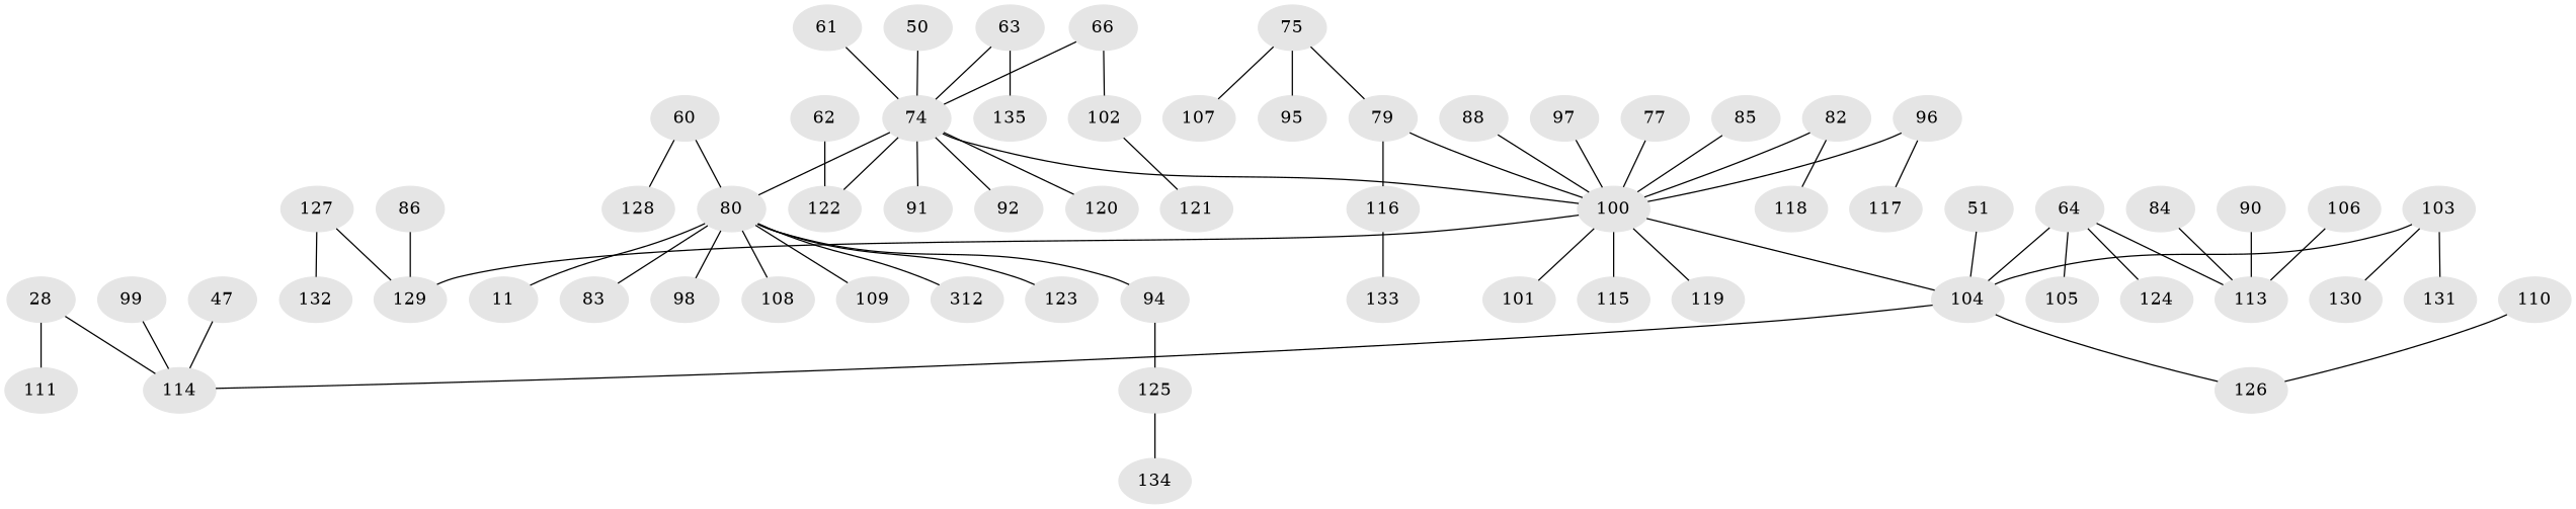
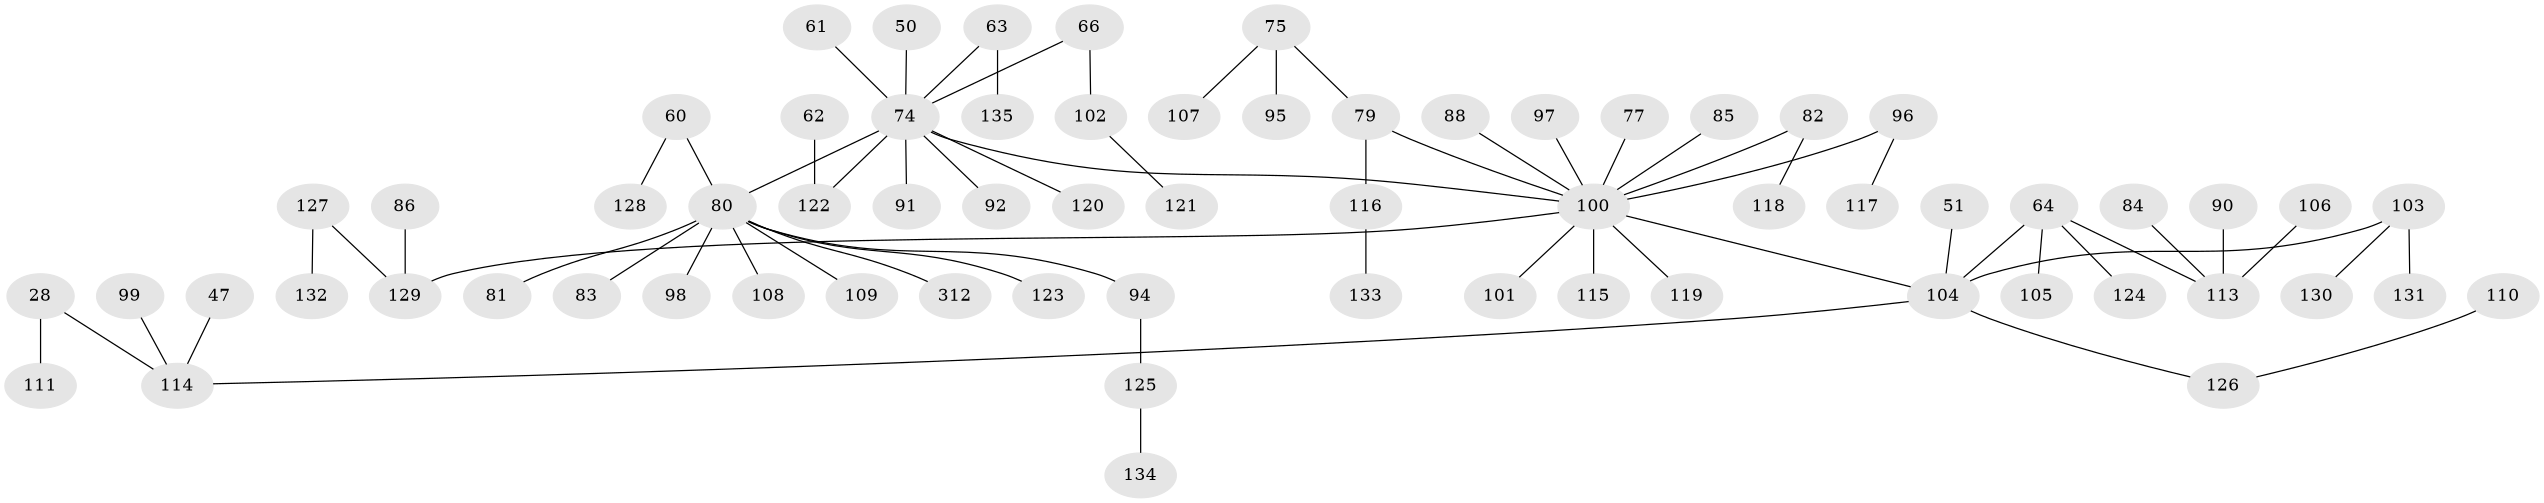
  graph {
    node [color=gray90 style=filled]
    28
    111
    114 [super="+15"]
    47
    74 [super="+40+30+72"]
    80 [super="+33+43+36+54+58+38+67"]
    122 [super="+37"]
    91
    92
    100 [super="+32+53+44+46+78+59+71+89+68+76"]
    120
    50
    129 [super="+42"]
    104 [super="+21+45+57+73+65"]
    51
-   81 [label=11]
+   81
    83
    94
    98
    108
    109
    n22 [label=312]
    123
    60
    128
    61
    62
    63
    135
    64 [super="+16+20"]
    105
    113 [super="+69"]
    124
    126 [super="+56"]
    66
    102
    121
    101
    115
    119
    79 [super="+70"]
    116
    75
    95
    107
    77
    133
    125
    82
    118
    84
    85
    86
    88
    90
    134
    96 [super="+13+41+52"]
    117
    97
    99
    103 [super="+93"]
    130
    131
    106
    110
    127
    132
    28 -- 111
    28 -- 114
    47 -- 114
    74 -- 80
    74 -- 122
    74 -- 91
    74 -- 92
    74 -- 100
    74 -- 120
    80 -- 81
    80 -- 83
    80 -- 94
    80 -- 98
    80 -- 108
    80 -- 109
    80 -- n22
    80 -- 123
    100 -- 129
    100 -- 104
    100 -- 101
    100 -- 115
    100 -- 119
    50 -- 74
    104 -- 114
    104 -- 126
    51 -- 104
    94 -- 125
    60 -- 80
    60 -- 128
    61 -- 74
    62 -- 122
    63 -- 74
    63 -- 135
    64 -- 104
    64 -- 105
    64 -- 113
    64 -- 124
    66 -- 74
    66 -- 102
    102 -- 121
    79 -- 100
    79 -- 116
    116 -- 133
    75 -- 79
    75 -- 95
    75 -- 107
    77 -- 100
    125 -- 134
    82 -- 100
    82 -- 118
    84 -- 113
    85 -- 100
    86 -- 129
    88 -- 100
    90 -- 113
    96 -- 100
    96 -- 117
    97 -- 100
    99 -- 114
    103 -- 104
    103 -- 130
    103 -- 131
    106 -- 113
    110 -- 126
    127 -- 129
    127 -- 132
  }
